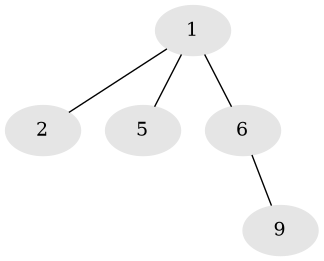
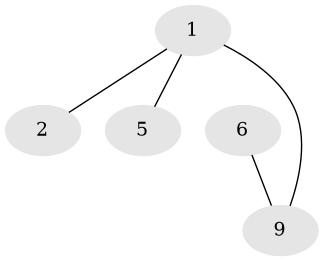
  graph {
    node [color=gray90 style=filled]
    edge [weight=1]
    1 [super=4]
    2
    5
    6 [super="8+10"]
    9
    1 -- 2
    1 -- 5
-   1 -- 6
+   1 -- 9
    6 -- 9
  }
